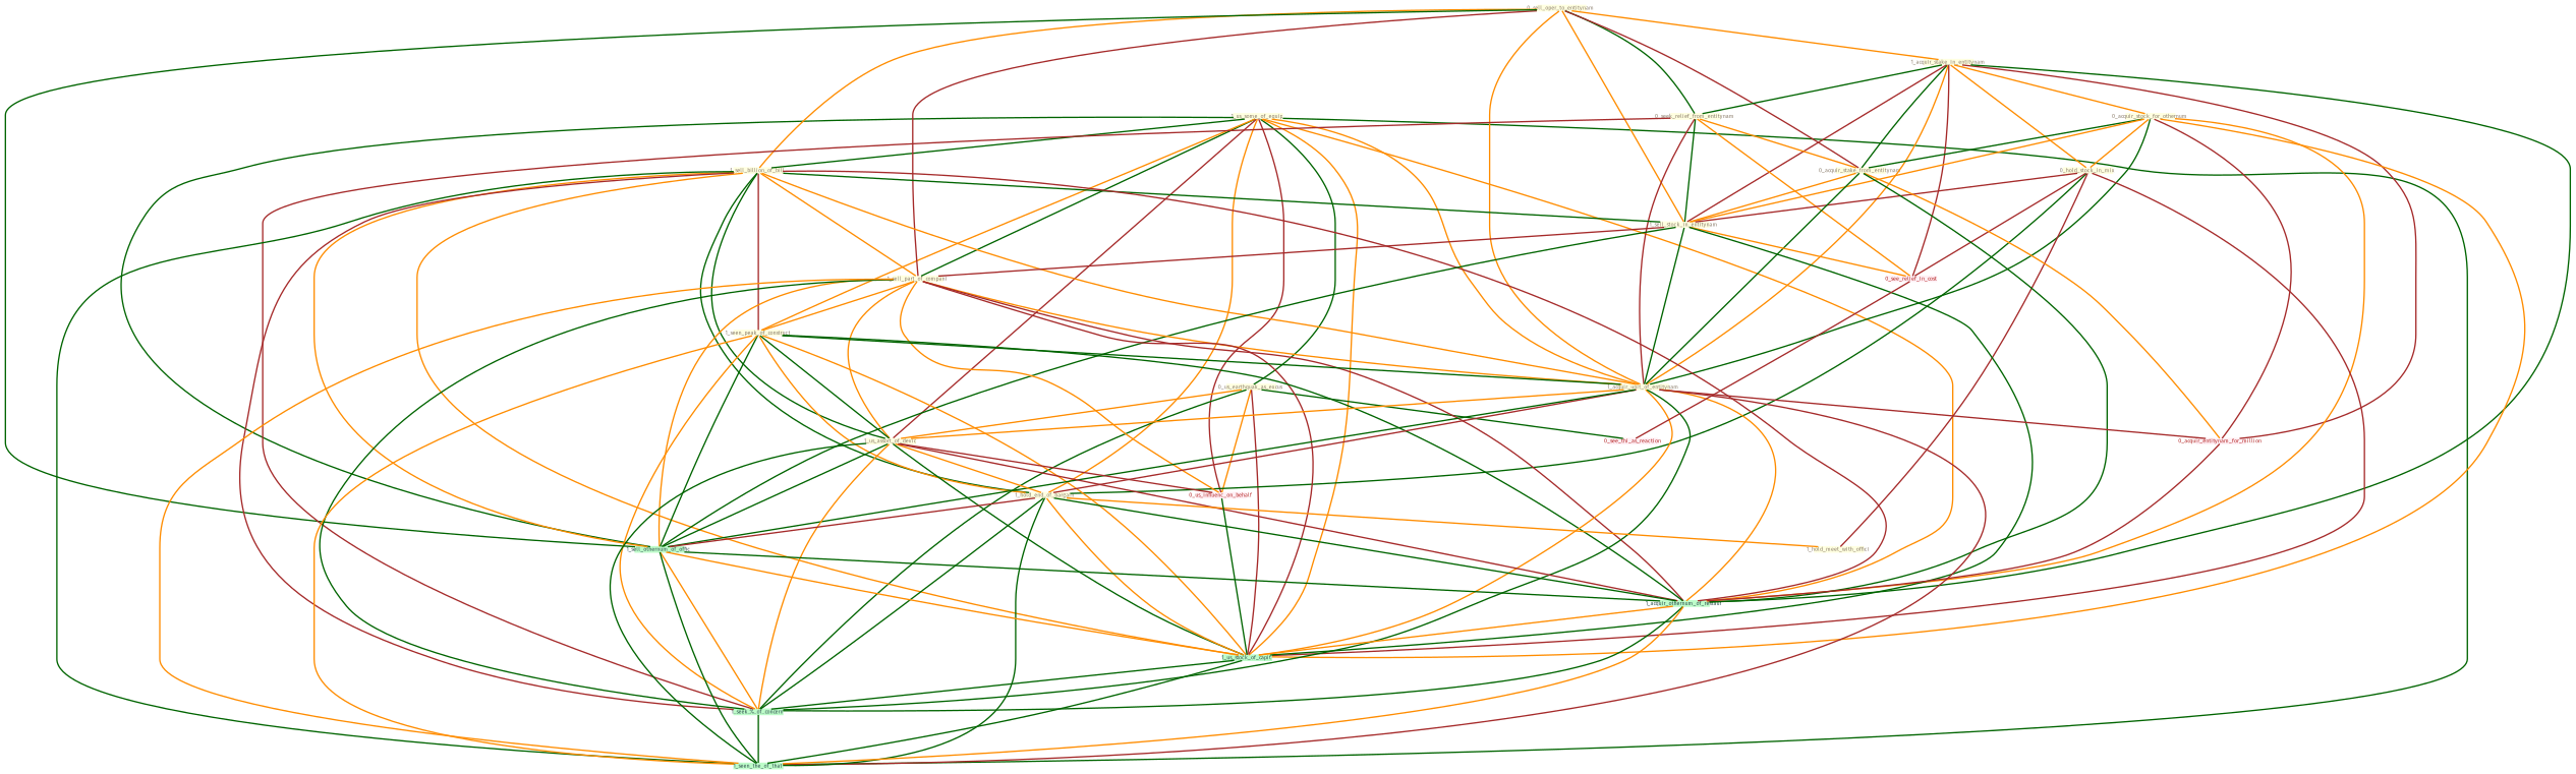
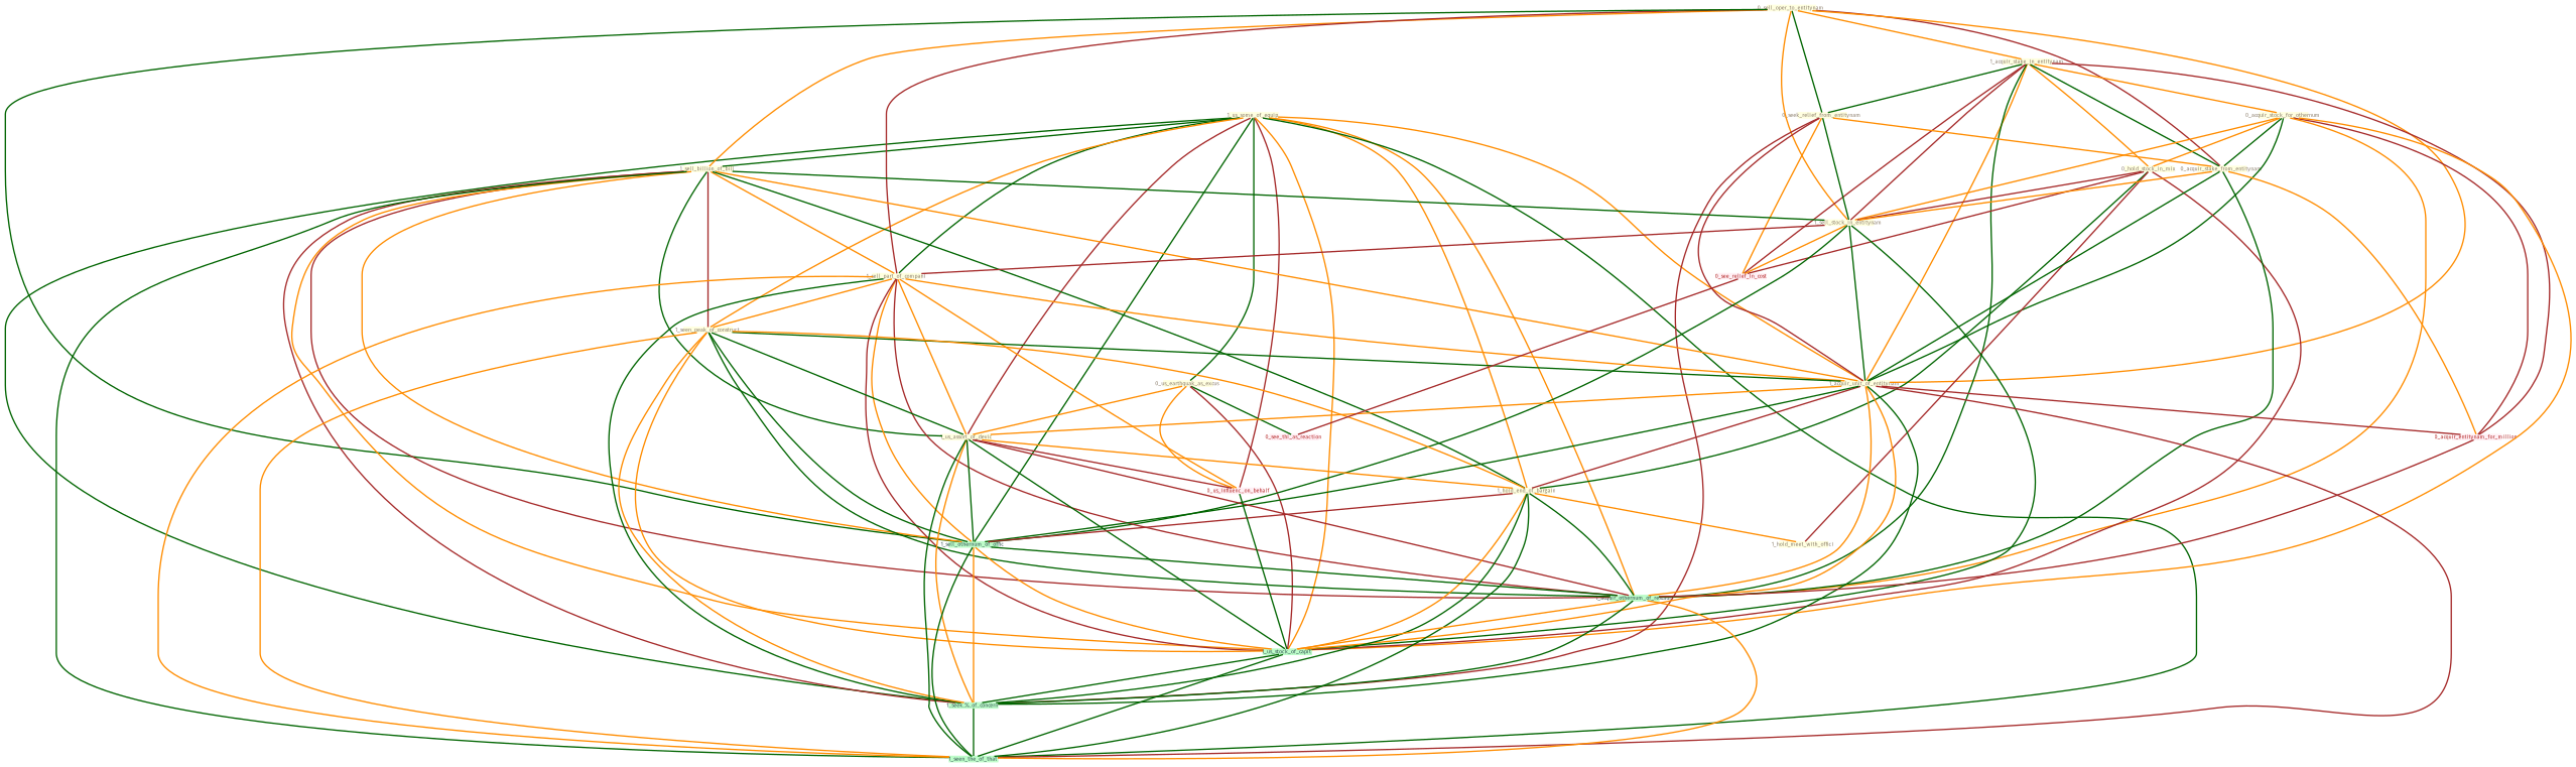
  graph {
    fontname="Fira Sans"
    node [color="#ffffe0" fixedsize=true fontcolor="#8b7d6b" fontname="Fira Sans" fontsize=4 shape=polygon style=filled]
    edge [color=darkorange fontname="Fira Sans" w=1]
    "1_us_some_of_equip " [height=.06 width=.5]
    "0_us_earthquak_as_excus " [height=.06 width=.5]
    "0_sell_oper_to_entitynam " [height=.06 width=.5]
    "1_acquir_stake_in_entitynam " [height=.06 width=.5]
    "0_acquir_stock_for_othernum " [height=.06 width=.5]
    "0_seek_relief_from_entitynam " [height=.06 width=.5]
    "0_hold_stock_in_mix " [height=.06 width=.5]
    "1_sell_billion_of_bill " [height=.06 width=.5]
    "0_acquir_stake_from_entitynam " [height=.06 width=.5]
    "1_sell_stock_in_entitynam " [height=.06 width=.5]
    "1_sell_part_of_compani " [height=.06 width=.5]
    "1_seen_peak_of_construct " [height=.06 width=.5]
    "1_acquir_unit_of_entitynam " [height=.06 width=.5]
    "1_us_assort_of_devic " [height=.06 width=.5]
    "1_hold_end_of_bargain " [height=.06 width=.5]
    "1_hold_meet_with_offici " [height=.06 width=.5]
    "0_acquir_entitynam_for_million " [color="#fff0f5" fontcolor="#b22222" height=.06 width=.5]
    "0_us_influenc_on_behalf " [color="#fff0f5" fontcolor="#b22222" height=.06 width=.5]
    "0_see_relief_in_cost " [color="#fff0f5" fontcolor="#b22222" height=.06 width=.5]
    "0_see_thi_as_reaction " [color="#fff0f5" fontcolor="#b22222" height=.06 width=.5]
    "1_sell_othernum_of_offic " [color="#BDFCC9" fontcolor="#2f4f4f" height=.06 width=.5]
    "1_acquir_othernum_of_restaur " [color="#BDFCC9" fontcolor="#2f4f4f" height=.06 width=.5]
    "1_us_stock_of_capit " [color="#BDFCC9" fontcolor="#2f4f4f" height=.06 width=.5]
    "1_seek_%_of_concern " [color="#BDFCC9" fontcolor="#2f4f4f" height=.06 width=.5]
    "1_seen_the_of_that " [color="#BDFCC9" fontcolor="#2f4f4f" height=.06 width=.5]
    subgraph sub_1 {
      "1_us_some_of_equip "
      "0_us_earthquak_as_excus "
      "0_sell_oper_to_entitynam "
      "1_acquir_stake_in_entitynam "
      "0_acquir_stock_for_othernum "
      "0_seek_relief_from_entitynam "
      "0_hold_stock_in_mix "
      "1_sell_billion_of_bill "
      "0_acquir_stake_from_entitynam "
      "1_sell_stock_in_entitynam "
      "1_sell_part_of_compani "
      "1_seen_peak_of_construct "
      "1_acquir_unit_of_entitynam "
      "1_us_assort_of_devic "
      "1_hold_end_of_bargain "
      "1_hold_meet_with_offici "
    }
    subgraph sub_2 {
      "0_acquir_entitynam_for_million "
      "0_us_influenc_on_behalf "
      "0_see_relief_in_cost "
      "0_see_thi_as_reaction "
    }
    "1_us_some_of_equip " -- "0_us_earthquak_as_excus " [color=darkgreen]
    "1_us_some_of_equip " -- "1_sell_billion_of_bill " [color=darkgreen]
    "1_us_some_of_equip " -- "1_sell_part_of_compani " [color=darkgreen]
    "1_us_some_of_equip " -- "1_seen_peak_of_construct "
    "1_us_some_of_equip " -- "1_acquir_unit_of_entitynam "
    "1_us_some_of_equip " -- "1_us_assort_of_devic " [color=brown w=2]
    "1_us_some_of_equip " -- "1_hold_end_of_bargain "
    "1_us_some_of_equip " -- "0_us_influenc_on_behalf " [color=brown]
    "1_us_some_of_equip " -- "1_sell_othernum_of_offic " [color=darkgreen]
    "1_us_some_of_equip " -- "1_acquir_othernum_of_restaur "
    "1_us_some_of_equip " -- "1_us_stock_of_capit " [w=2]
-   "0_us_earthquak_as_excus " -- "1_seek_%_of_concern " [color=darkgreen]
+   "1_us_some_of_equip " -- "1_seek_%_of_concern " [color=darkgreen]
    "1_us_some_of_equip " -- "1_seen_the_of_that " [color=darkgreen]
    "0_us_earthquak_as_excus " -- "1_us_assort_of_devic "
    "0_us_earthquak_as_excus " -- "0_us_influenc_on_behalf "
    "0_us_earthquak_as_excus " -- "0_see_thi_as_reaction " [color=darkgreen]
    "0_us_earthquak_as_excus " -- "1_us_stock_of_capit " [color=brown]
    "0_sell_oper_to_entitynam " -- "1_acquir_stake_in_entitynam "
    "0_sell_oper_to_entitynam " -- "0_seek_relief_from_entitynam " [color=darkgreen]
    "0_sell_oper_to_entitynam " -- "1_sell_billion_of_bill "
    "0_sell_oper_to_entitynam " -- "0_acquir_stake_from_entitynam " [color=brown]
    "0_sell_oper_to_entitynam " -- "1_sell_stock_in_entitynam " [w=2]
    "0_sell_oper_to_entitynam " -- "1_sell_part_of_compani " [color=brown]
    "0_sell_oper_to_entitynam " -- "1_acquir_unit_of_entitynam "
    "0_sell_oper_to_entitynam " -- "1_sell_othernum_of_offic " [color=darkgreen]
    "1_acquir_stake_in_entitynam " -- "0_acquir_stock_for_othernum "
    "1_acquir_stake_in_entitynam " -- "0_seek_relief_from_entitynam " [color=darkgreen]
    "1_acquir_stake_in_entitynam " -- "0_hold_stock_in_mix "
    "1_acquir_stake_in_entitynam " -- "0_acquir_stake_from_entitynam " [color=darkgreen w=3]
    "1_acquir_stake_in_entitynam " -- "1_sell_stock_in_entitynam " [color=brown w=2]
    "1_acquir_stake_in_entitynam " -- "1_acquir_unit_of_entitynam " [w=2]
    "1_acquir_stake_in_entitynam " -- "0_acquir_entitynam_for_million " [color=brown]
    "1_acquir_stake_in_entitynam " -- "0_see_relief_in_cost " [color=brown]
    "1_acquir_stake_in_entitynam " -- "1_acquir_othernum_of_restaur " [color=darkgreen]
    "0_acquir_stock_for_othernum " -- "0_hold_stock_in_mix "
    "0_acquir_stock_for_othernum " -- "0_acquir_stake_from_entitynam " [color=darkgreen]
    "0_acquir_stock_for_othernum " -- "1_sell_stock_in_entitynam "
    "0_acquir_stock_for_othernum " -- "1_acquir_unit_of_entitynam " [color=darkgreen]
    "0_acquir_stock_for_othernum " -- "0_acquir_entitynam_for_million " [color=brown w=2]
    "0_acquir_stock_for_othernum " -- "1_acquir_othernum_of_restaur "
    "0_acquir_stock_for_othernum " -- "1_us_stock_of_capit "
    "0_seek_relief_from_entitynam " -- "0_acquir_stake_from_entitynam " [w=2]
    "0_seek_relief_from_entitynam " -- "1_sell_stock_in_entitynam " [color=darkgreen]
    "0_seek_relief_from_entitynam " -- "1_acquir_unit_of_entitynam " [color=brown]
    "0_seek_relief_from_entitynam " -- "0_see_relief_in_cost "
    "0_seek_relief_from_entitynam " -- "1_seek_%_of_concern " [color=brown]
    "0_hold_stock_in_mix " -- "1_sell_stock_in_entitynam " [color=brown w=2]
    "0_hold_stock_in_mix " -- "1_hold_end_of_bargain " [color=darkgreen]
    "0_hold_stock_in_mix " -- "1_hold_meet_with_offici " [color=brown]
    "0_hold_stock_in_mix " -- "0_see_relief_in_cost " [color=brown]
    "0_hold_stock_in_mix " -- "1_us_stock_of_capit " [color=brown]
    "1_sell_billion_of_bill " -- "1_sell_stock_in_entitynam " [color=darkgreen]
    "1_sell_billion_of_bill " -- "1_sell_part_of_compani " [w=2]
    "1_sell_billion_of_bill " -- "1_seen_peak_of_construct " [color=brown]
    "1_sell_billion_of_bill " -- "1_acquir_unit_of_entitynam "
    "1_sell_billion_of_bill " -- "1_us_assort_of_devic " [color=darkgreen]
    "1_sell_billion_of_bill " -- "1_hold_end_of_bargain " [color=darkgreen]
    "1_sell_billion_of_bill " -- "1_sell_othernum_of_offic " [w=2]
    "1_sell_billion_of_bill " -- "1_acquir_othernum_of_restaur " [color=brown]
    "1_sell_billion_of_bill " -- "1_us_stock_of_capit "
    "1_sell_billion_of_bill " -- "1_seek_%_of_concern " [color=brown]
    "1_sell_billion_of_bill " -- "1_seen_the_of_that " [color=darkgreen]
    "0_acquir_stake_from_entitynam " -- "1_sell_stock_in_entitynam "
    "0_acquir_stake_from_entitynam " -- "1_acquir_unit_of_entitynam " [color=darkgreen w=2]
    "0_acquir_stake_from_entitynam " -- "0_acquir_entitynam_for_million "
    "0_acquir_stake_from_entitynam " -- "1_acquir_othernum_of_restaur " [color=darkgreen]
    "1_sell_stock_in_entitynam " -- "1_sell_part_of_compani " [color=brown]
    "1_sell_stock_in_entitynam " -- "1_acquir_unit_of_entitynam " [color=darkgreen]
    "1_sell_stock_in_entitynam " -- "0_see_relief_in_cost "
    "1_sell_stock_in_entitynam " -- "1_sell_othernum_of_offic " [color=darkgreen]
    "1_sell_stock_in_entitynam " -- "1_us_stock_of_capit " [color=darkgreen]
    "1_sell_part_of_compani " -- "1_seen_peak_of_construct "
    "1_sell_part_of_compani " -- "1_acquir_unit_of_entitynam "
    "1_sell_part_of_compani " -- "1_us_assort_of_devic "
    "1_sell_part_of_compani " -- "0_us_influenc_on_behalf "
    "1_sell_part_of_compani " -- "1_sell_othernum_of_offic " [w=2]
    "1_sell_part_of_compani " -- "1_acquir_othernum_of_restaur " [color=brown]
    "1_sell_part_of_compani " -- "1_us_stock_of_capit " [color=brown]
    "1_sell_part_of_compani " -- "1_seek_%_of_concern " [color=darkgreen]
    "1_sell_part_of_compani " -- "1_seen_the_of_that "
    "1_seen_peak_of_construct " -- "1_acquir_unit_of_entitynam " [color=darkgreen]
    "1_seen_peak_of_construct " -- "1_us_assort_of_devic " [color=darkgreen]
    "1_seen_peak_of_construct " -- "1_hold_end_of_bargain "
    "1_seen_peak_of_construct " -- "1_sell_othernum_of_offic " [color=darkgreen]
    "1_seen_peak_of_construct " -- "1_acquir_othernum_of_restaur " [color=darkgreen]
    "1_seen_peak_of_construct " -- "1_us_stock_of_capit "
    "1_seen_peak_of_construct " -- "1_seek_%_of_concern "
    "1_seen_peak_of_construct " -- "1_seen_the_of_that " [w=2]
    "1_acquir_unit_of_entitynam " -- "1_us_assort_of_devic "
    "1_acquir_unit_of_entitynam " -- "1_hold_end_of_bargain " [color=brown]
    "1_acquir_unit_of_entitynam " -- "0_acquir_entitynam_for_million " [color=brown]
    "1_acquir_unit_of_entitynam " -- "1_sell_othernum_of_offic " [color=darkgreen]
    "1_acquir_unit_of_entitynam " -- "1_acquir_othernum_of_restaur " [w=2]
    "1_acquir_unit_of_entitynam " -- "1_us_stock_of_capit "
    "1_acquir_unit_of_entitynam " -- "1_seek_%_of_concern " [color=darkgreen]
    "1_acquir_unit_of_entitynam " -- "1_seen_the_of_that " [color=brown]
    "1_us_assort_of_devic " -- "1_hold_end_of_bargain "
    "1_us_assort_of_devic " -- "0_us_influenc_on_behalf " [color=brown]
    "1_us_assort_of_devic " -- "1_sell_othernum_of_offic " [color=darkgreen]
    "1_us_assort_of_devic " -- "1_acquir_othernum_of_restaur " [color=brown]
    "1_us_assort_of_devic " -- "1_us_stock_of_capit " [color=darkgreen w=2]
    "1_us_assort_of_devic " -- "1_seek_%_of_concern "
    "1_us_assort_of_devic " -- "1_seen_the_of_that " [color=darkgreen]
    "1_hold_end_of_bargain " -- "1_hold_meet_with_offici "
    "1_hold_end_of_bargain " -- "1_sell_othernum_of_offic " [color=brown]
    "1_hold_end_of_bargain " -- "1_acquir_othernum_of_restaur " [color=darkgreen]
    "1_hold_end_of_bargain " -- "1_us_stock_of_capit "
    "1_hold_end_of_bargain " -- "1_seek_%_of_concern " [color=darkgreen]
    "1_hold_end_of_bargain " -- "1_seen_the_of_that " [color=darkgreen]
    "0_acquir_entitynam_for_million " -- "1_acquir_othernum_of_restaur " [color=brown]
    "0_us_influenc_on_behalf " -- "1_us_stock_of_capit " [color=darkgreen]
    "0_see_relief_in_cost " -- "0_see_thi_as_reaction " [color=brown]
    "1_sell_othernum_of_offic " -- "1_acquir_othernum_of_restaur " [color=darkgreen w=2]
    "1_sell_othernum_of_offic " -- "1_us_stock_of_capit "
    "1_sell_othernum_of_offic " -- "1_seek_%_of_concern "
    "1_sell_othernum_of_offic " -- "1_seen_the_of_that " [color=darkgreen]
    "1_acquir_othernum_of_restaur " -- "1_us_stock_of_capit "
    "1_acquir_othernum_of_restaur " -- "1_seek_%_of_concern " [color=darkgreen]
    "1_acquir_othernum_of_restaur " -- "1_seen_the_of_that "
    "1_us_stock_of_capit " -- "1_seek_%_of_concern " [color=darkgreen]
    "1_us_stock_of_capit " -- "1_seen_the_of_that " [color=darkgreen]
    "1_seek_%_of_concern " -- "1_seen_the_of_that " [color=darkgreen]
  }
